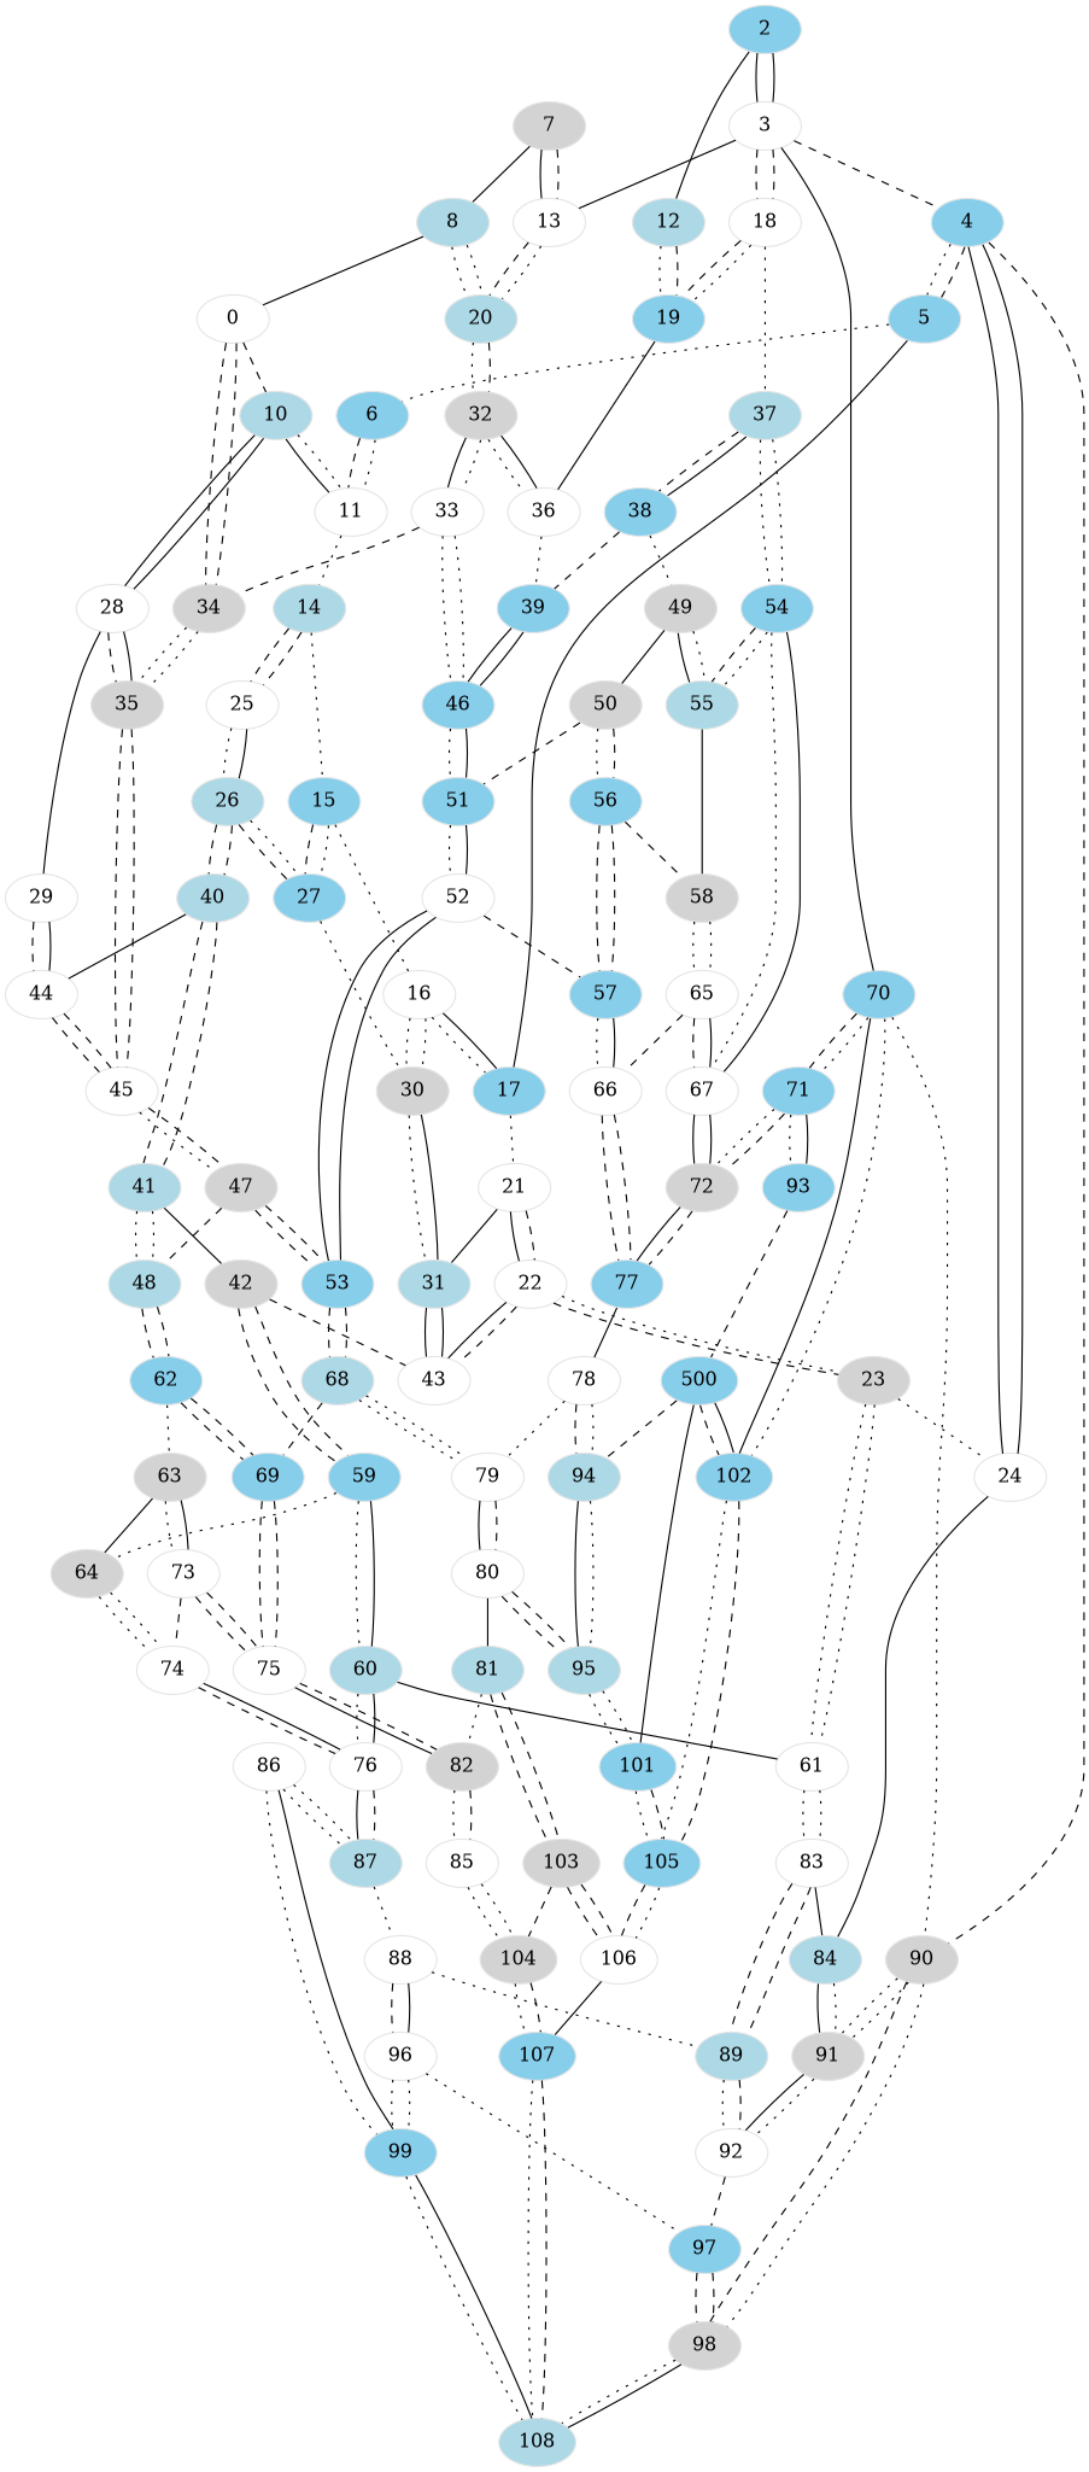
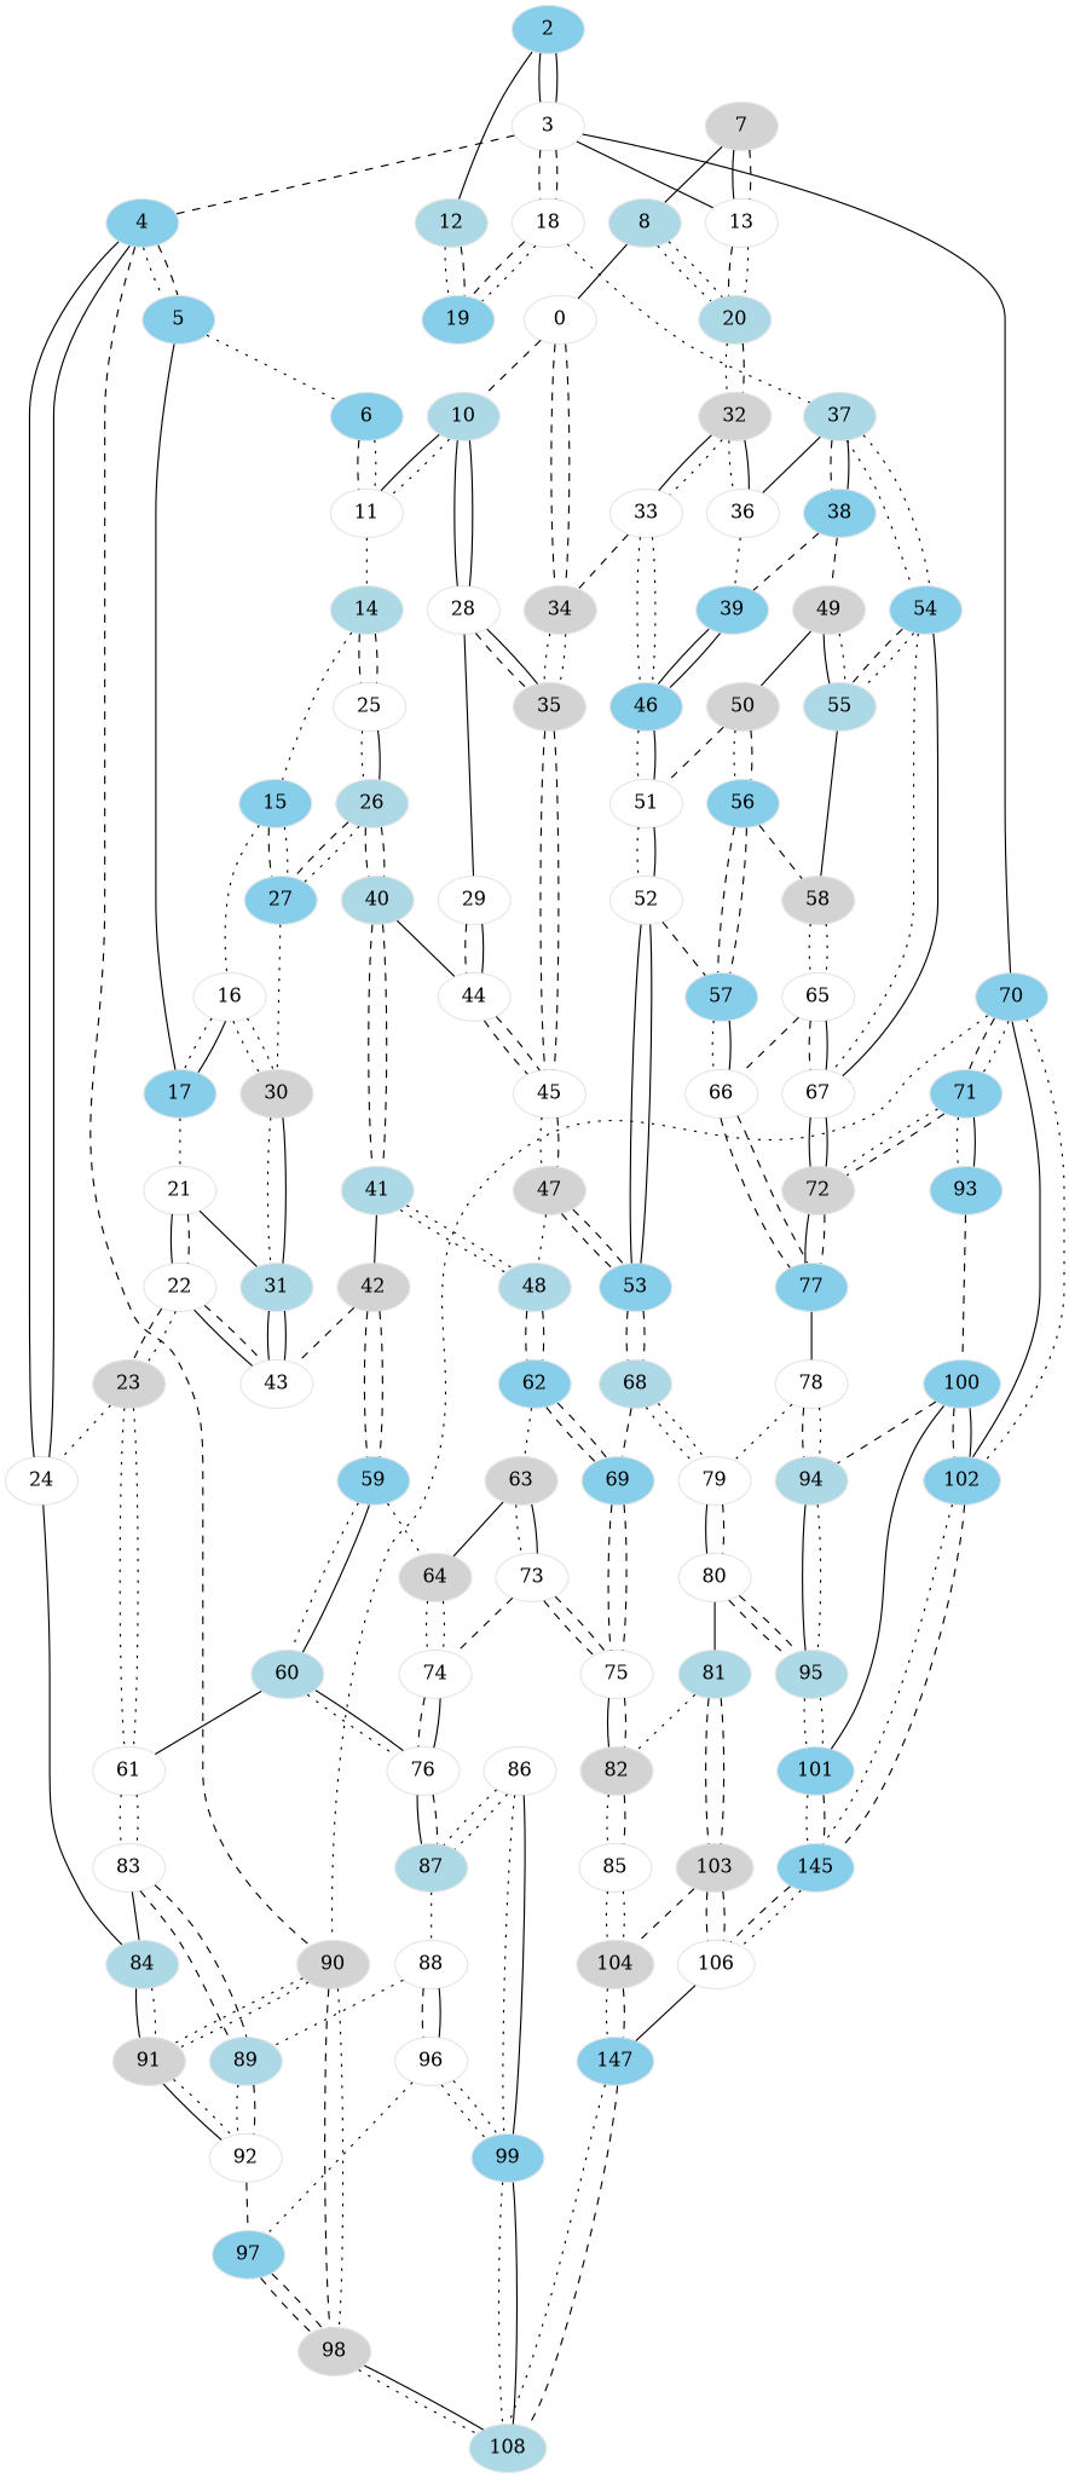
  graph {
    node [color=gray90 fillcolor=white style=filled]
    edge [style=dashed]
    2 [fillcolor=skyblue]
    3
    12 [fillcolor=lightblue]
    7 [fillcolor=lightgrey]
    8 [fillcolor=lightblue]
    13
    4 [fillcolor=skyblue]
    18
    70 [fillcolor=skyblue]
    19 [fillcolor=skyblue]
    5 [fillcolor=skyblue]
    24
    90 [fillcolor=lightgrey]
    37 [fillcolor=lightblue]
    71 [fillcolor=skyblue]
    102 [fillcolor=skyblue]
    6 [fillcolor=skyblue]
    17 [fillcolor=skyblue]
    84 [fillcolor=lightblue]
    91 [fillcolor=lightgrey]
    98 [fillcolor=lightgrey]
    11
    21
    14 [fillcolor=lightblue]
    n25 [label=0]
    20 [fillcolor=lightblue]
    10 [fillcolor=lightblue]
    34 [fillcolor=lightgrey]
    32 [fillcolor=lightgrey]
    28
    35 [fillcolor=lightgrey]
    29
    15 [fillcolor=skyblue]
    25
    36
    16
    27 [fillcolor=skyblue]
    26 [fillcolor=lightblue]
    30 [fillcolor=lightgrey]
    31 [fillcolor=lightblue]
    22
    38 [fillcolor=skyblue]
    54 [fillcolor=skyblue]
    39 [fillcolor=skyblue]
    33
    23 [fillcolor=lightgrey]
    43
    61
    83
    40 [fillcolor=lightblue]
    44
    41 [fillcolor=lightblue]
    45
    46 [fillcolor=skyblue]
-   51 [fillcolor=skyblue]
+   51
    47 [fillcolor=lightgrey]
    49 [fillcolor=lightgrey]
    55 [fillcolor=lightblue]
    67
    50 [fillcolor=lightgrey]
    42 [fillcolor=lightgrey]
    48 [fillcolor=lightblue]
    59 [fillcolor=skyblue]
    62 [fillcolor=skyblue]
    60 [fillcolor=lightblue]
    64 [fillcolor=lightgrey]
    53 [fillcolor=skyblue]
    52
    68 [fillcolor=lightblue]
    63 [fillcolor=lightgrey]
    69 [fillcolor=skyblue]
    56 [fillcolor=skyblue]
    58 [fillcolor=lightgrey]
    57 [fillcolor=skyblue]
    66
    79
    72 [fillcolor=lightgrey]
    65
    77 [fillcolor=skyblue]
    76
    74
    87 [fillcolor=lightblue]
    89 [fillcolor=lightblue]
    73
    75
    78
    80
    82 [fillcolor=lightgrey]
    93 [fillcolor=skyblue]
-   105 [fillcolor=skyblue]
-   100 [fillcolor=skyblue label=500]
+   105 [fillcolor=skyblue label=145]
+   100 [fillcolor=skyblue]
    85
    88
    94 [fillcolor=lightblue]
    95 [fillcolor=lightblue]
    81 [fillcolor=lightblue]
    103 [fillcolor=lightgrey]
    101 [fillcolor=skyblue]
    104 [fillcolor=lightgrey]
    106
    92
    86
    99 [fillcolor=skyblue]
-   107 [fillcolor=skyblue]
+   107 [fillcolor=skyblue label=147]
    108 [fillcolor=lightblue]
    96
    97 [fillcolor=skyblue]
    2 -- 3 [style=solid]
    2 -- 3 [style=solid]
    2 -- 12 [style=solid]
    3 -- 13 [style=solid]
    3 -- 4
    3 -- 18
    3 -- 18
    3 -- 70 [style=solid]
    12 -- 19 [style=dotted]
    12 -- 19
    7 -- 8 [style=solid]
    7 -- 13 [style=solid]
    7 -- 13
    8 -- n25 [style=solid]
    8 -- 20 [style=dotted]
    8 -- 20 [style=dotted]
    13 -- 20
    13 -- 20 [style=dotted]
    4 -- 5 [style=dotted]
    4 -- 5
    4 -- 24 [style=solid]
    4 -- 24 [style=solid]
    4 -- 90
    18 -- 19
    18 -- 19 [style=dotted]
    18 -- 37 [style=dotted]
    70 -- 90 [style=dotted]
    70 -- 71
    70 -- 71 [style=dotted]
    70 -- 102 [style=solid]
    70 -- 102 [style=dotted]
-   19 -- 36 [style=solid]
+   37 -- 36 [style=solid]
    5 -- 6 [style=dotted]
    5 -- 17 [style=solid]
    24 -- 84 [style=solid]
    90 -- 91 [style=dotted]
    90 -- 91 [style=dotted]
    90 -- 98
    90 -- 98 [style=dotted]
    37 -- 38
    37 -- 38 [style=solid]
    37 -- 54 [style=dotted]
    37 -- 54 [style=dotted]
    71 -- 72 [style=dotted]
    71 -- 72
    71 -- 93 [style=dotted]
    71 -- 93 [style=solid]
    102 -- 105 [style=dotted]
    102 -- 105
    6 -- 11
    6 -- 11 [style=dotted]
    17 -- 21 [style=dotted]
    84 -- 91 [style=solid]
    84 -- 91 [style=dotted]
    91 -- 92 [style=solid]
    91 -- 92 [style=dotted]
    98 -- 108 [style=dotted]
    98 -- 108 [style=solid]
    11 -- 14 [style=dotted]
    21 -- 31 [style=solid]
    21 -- 22 [style=solid]
    21 -- 22
    14 -- 15 [style=dotted]
    14 -- 25
    14 -- 25
    n25 -- 10
    n25 -- 34
    n25 -- 34
    20 -- 32 [style=dotted]
    20 -- 32
    10 -- 11 [style=solid]
    10 -- 11 [style=dotted]
    10 -- 28 [style=solid]
    10 -- 28 [style=solid]
    34 -- 35 [style=dotted]
    34 -- 35 [style=dotted]
    32 -- 36 [style=dotted]
    32 -- 36 [style=solid]
    32 -- 33 [style=solid]
    32 -- 33 [style=dotted]
    28 -- 35
    28 -- 35 [style=solid]
    28 -- 29 [style=solid]
    35 -- 45
    35 -- 45
    29 -- 44
    29 -- 44 [style=solid]
    15 -- 16 [style=dotted]
    15 -- 27
    15 -- 27 [style=dotted]
    25 -- 26 [style=dotted]
    25 -- 26 [style=solid]
    36 -- 39 [style=dotted]
    16 -- 17 [style=dotted]
    16 -- 17 [style=solid]
    16 -- 30 [style=dotted]
    16 -- 30 [style=dotted]
    27 -- 30 [style=dotted]
    26 -- 27
    26 -- 27 [style=dotted]
    26 -- 40
    26 -- 40
    30 -- 31 [style=dotted]
    30 -- 31 [style=solid]
    31 -- 43 [style=solid]
    31 -- 43 [style=solid]
    22 -- 23
    22 -- 23 [style=dotted]
    22 -- 43 [style=solid]
    22 -- 43
    38 -- 39
-   38 -- 49 [style=dotted]
+   38 -- 49
    54 -- 55
    54 -- 55 [style=dotted]
    54 -- 67 [style=dotted]
    54 -- 67 [style=solid]
    39 -- 46 [style=solid]
    39 -- 46 [style=solid]
    33 -- 34
    33 -- 46 [style=dotted]
    33 -- 46 [style=dotted]
    23 -- 24 [style=dotted]
    23 -- 61 [style=dotted]
    23 -- 61 [style=dotted]
    61 -- 83 [style=dotted]
    61 -- 83 [style=dotted]
    83 -- 84 [style=solid]
    83 -- 89
    83 -- 89
    40 -- 44 [style=solid]
    40 -- 41
    40 -- 41
    44 -- 45
    44 -- 45
    41 -- 42 [style=solid]
    41 -- 48 [style=dotted]
    41 -- 48 [style=dotted]
    45 -- 47 [style=dotted]
    45 -- 47
    46 -- 51 [style=dotted]
    46 -- 51 [style=solid]
    51 -- 52 [style=dotted]
    51 -- 52 [style=solid]
-   47 -- 48
+   47 -- 48 [style=dotted]
    47 -- 53
    47 -- 53
    49 -- 55 [style=solid]
    49 -- 55 [style=dotted]
    49 -- 50 [style=solid]
    55 -- 58 [style=solid]
    67 -- 72 [style=solid]
    67 -- 72 [style=solid]
    50 -- 51
    50 -- 56 [style=dotted]
    50 -- 56
    42 -- 43
    42 -- 59
    42 -- 59
    48 -- 62
    48 -- 62
    59 -- 60 [style=dotted]
    59 -- 60 [style=solid]
    59 -- 64 [style=dotted]
    62 -- 63 [style=dotted]
    62 -- 69
    62 -- 69
    60 -- 61 [style=solid]
    60 -- 76 [style=dotted]
    60 -- 76 [style=solid]
    64 -- 74 [style=dotted]
    64 -- 74 [style=dotted]
    53 -- 68
    53 -- 68
    52 -- 53 [style=solid]
    52 -- 53 [style=solid]
    52 -- 57
    68 -- 69
    68 -- 79 [style=dotted]
    68 -- 79 [style=dotted]
    63 -- 64 [style=solid]
    63 -- 73 [style=dotted]
    63 -- 73 [style=solid]
    69 -- 75
    69 -- 75
    56 -- 58
    56 -- 57
    56 -- 57
    58 -- 65 [style=dotted]
    58 -- 65 [style=dotted]
    57 -- 66 [style=dotted]
    57 -- 66 [style=solid]
    66 -- 77
    66 -- 77
    79 -- 80 [style=solid]
    79 -- 80
    72 -- 77 [style=solid]
    72 -- 77
    65 -- 67
    65 -- 67 [style=solid]
    65 -- 66
    77 -- 78 [style=solid]
    76 -- 87 [style=solid]
    76 -- 87
    74 -- 76
    74 -- 76 [style=solid]
    87 -- 88 [style=dotted]
    89 -- 92 [style=dotted]
    89 -- 92
    73 -- 74
    73 -- 75
    73 -- 75
    75 -- 82 [style=solid]
    75 -- 82
    78 -- 79 [style=dotted]
    78 -- 94
    78 -- 94 [style=dotted]
    80 -- 95
    80 -- 95
    80 -- 81 [style=solid]
    82 -- 85 [style=dotted]
    82 -- 85
    93 -- 100
    105 -- 106
    105 -- 106 [style=dotted]
    100 -- 102
    100 -- 102 [style=solid]
    100 -- 94
    100 -- 101 [style=solid]
    85 -- 104 [style=dotted]
    85 -- 104 [style=dotted]
    88 -- 89 [style=dotted]
    88 -- 96
    88 -- 96 [style=solid]
    94 -- 95 [style=solid]
    94 -- 95 [style=dotted]
    95 -- 101 [style=dotted]
    95 -- 101 [style=dotted]
    81 -- 82 [style=dotted]
    81 -- 103
    81 -- 103
    103 -- 104
    103 -- 106
    103 -- 106
    101 -- 105 [style=dotted]
    101 -- 105
    104 -- 107 [style=dotted]
    104 -- 107
    106 -- 107 [style=solid]
    92 -- 97
    86 -- 87 [style=dotted]
    86 -- 87 [style=dotted]
    86 -- 99 [style=dotted]
    86 -- 99 [style=solid]
    99 -- 108 [style=dotted]
    99 -- 108 [style=solid]
    107 -- 108 [style=dotted]
    107 -- 108
    96 -- 99 [style=dotted]
    96 -- 99 [style=dotted]
    96 -- 97 [style=dotted]
    97 -- 98
    97 -- 98
  }
